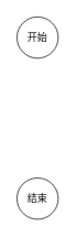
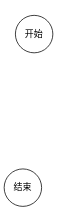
  <mxCell id="0" />
  <mxCell id="1" parent="0" />
  <mxCell id="2" value="开始" style="ellipse;whiteSpace=wrap;html=1;aspect=fixed;" vertex="1" parent="1"><mxGeometry x="20" y="20" width="50" height="50" as="geometry" /></mxCell>
- <mxCell id="3" value="结束" style="ellipse;whiteSpace=wrap;html=1;aspect=fixed;" vertex="1" parent="1"><mxGeometry x="20" y="215" width="50" height="50" as="geometry" /></mxCell>
+ <mxCell id="3" value="结束" style="ellipse;whiteSpace=wrap;html=1;aspect=fixed;" vertex="1" parent="1"><mxGeometry x="5" y="225" width="50" height="50" as="geometry" /></mxCell>
